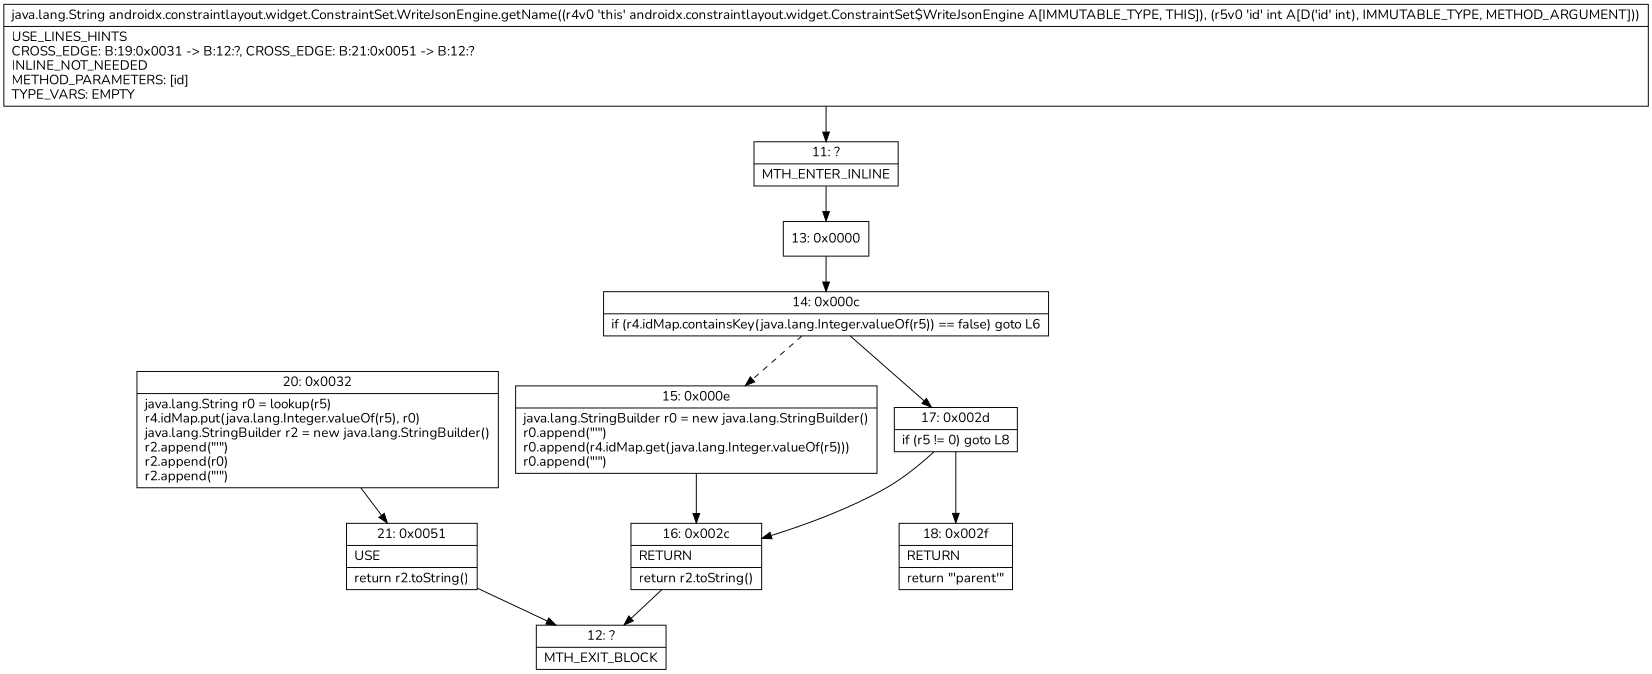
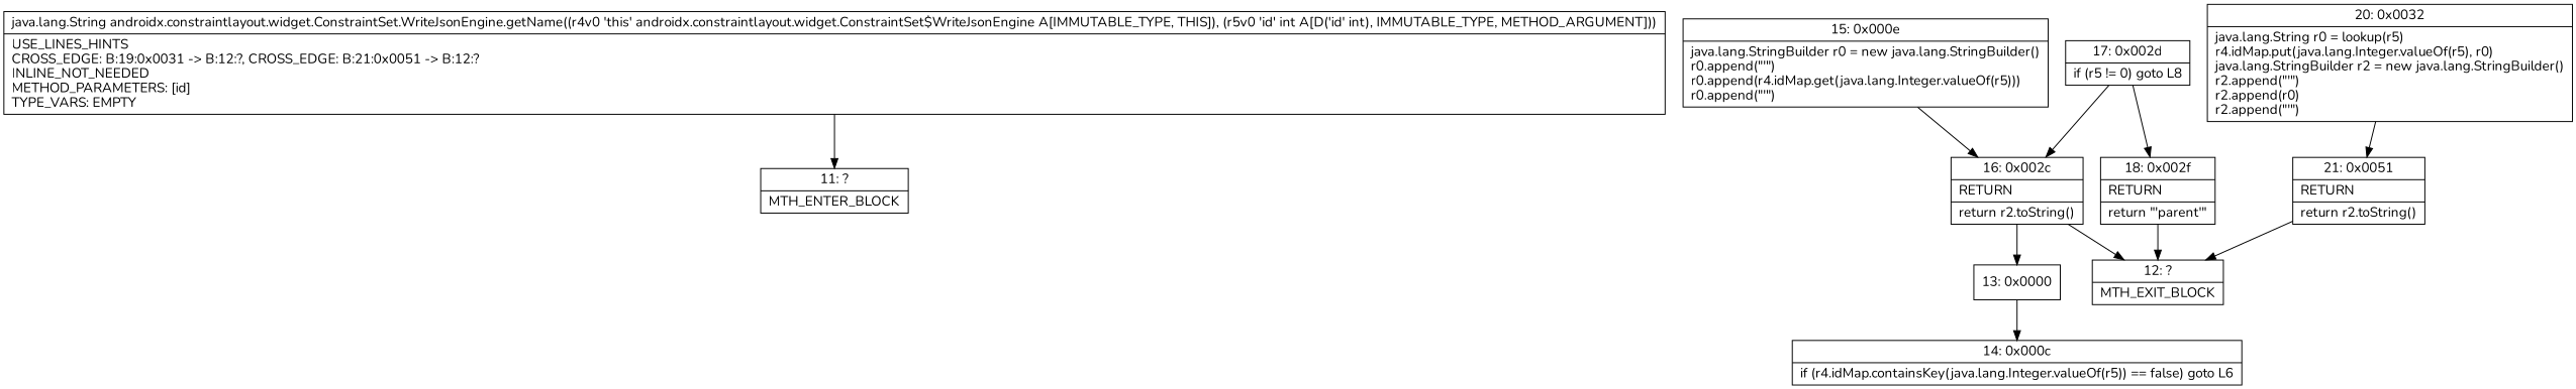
  digraph {
    fontname=Nunito
    node [fontname=Nunito shape=record]
    edge [fontname=Nunito]
-   n1 [label="{11\:\ ?|MTH_ENTER_INLINE\l}"]
+   n1 [label="{11\:\ ?|MTH_ENTER_BLOCK\l}"]
    n2 [label="{13\:\ 0x0000}"]
    n3 [label="{14\:\ 0x000c|if (r4.idMap.containsKey(java.lang.Integer.valueOf(r5)) == false) goto L6\l}"]
    n4 [label="{15\:\ 0x000e|java.lang.StringBuilder r0 = new java.lang.StringBuilder()\lr0.append(\"'\")\lr0.append(r4.idMap.get(java.lang.Integer.valueOf(r5)))\lr0.append(\"'\")\l}"]
    n5 [label="{17\:\ 0x002d|if (r5 != 0) goto L8\l}"]
    n6 [label="{16\:\ 0x002c|RETURN\l|return r2.toString()\l}"]
    n7 [label="{18\:\ 0x002f|RETURN\l|return \"'parent'\"\l}"]
    n8 [label="{12\:\ ?|MTH_EXIT_BLOCK\l}"]
    n9 [label="{20\:\ 0x0032|java.lang.String r0 = lookup(r5)\lr4.idMap.put(java.lang.Integer.valueOf(r5), r0)\ljava.lang.StringBuilder r2 = new java.lang.StringBuilder()\lr2.append(\"'\")\lr2.append(r0)\lr2.append(\"'\")\l}"]
-   n10 [label="{21\:\ 0x0051|USE\l|return r2.toString()\l}"]
+   n10 [label="{21\:\ 0x0051|RETURN\l|return r2.toString()\l}"]
    n11 [label="{java.lang.String androidx.constraintlayout.widget.ConstraintSet.WriteJsonEngine.getName((r4v0 'this' androidx.constraintlayout.widget.ConstraintSet$WriteJsonEngine A[IMMUTABLE_TYPE, THIS]), (r5v0 'id' int A[D('id' int), IMMUTABLE_TYPE, METHOD_ARGUMENT]))  | USE_LINES_HINTS\lCROSS_EDGE: B:19:0x0031 \-\> B:12:?, CROSS_EDGE: B:21:0x0051 \-\> B:12:?\lINLINE_NOT_NEEDED\lMETHOD_PARAMETERS: [id]\lTYPE_VARS: EMPTY\l}"]
-   n1 -> n2
+   n6 -> n2
    n2 -> n3
-   n3 -> n4 [style=dashed]
-   n3 -> n5
    n4 -> n6
    n5 -> n6
    n5 -> n7 [style=solid]
    n6 -> n8
+   n7 -> n8
    n9 -> n10
    n10 -> n8
    n11 -> n1
  }
